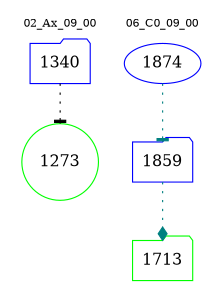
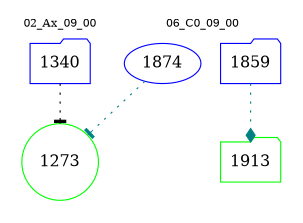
  digraph {
    node [color=blue shape=folder]
    edge [arrowhead=tee color=teal style=dotted]
    n1 [label=1340]
    n2 [color=green label=1273 shape=circle]
    n3 [label=1874 shape=ellipse]
    n4 [label=1859]
-   n5 [color=green label=1713]
+   n5 [color=green label=1913]
    subgraph cluster_1 {
      color=white
      fontsize=10
      label="02_Ax_09_00"
      n1
      n2
    }
    subgraph cluster_2 {
      color=white
      fontsize=10
      label="06_C0_09_00"
      n3
      n4
      n5
    }
    n1 -> n2 [color=black]
-   n3 -> n4
+   n3 -> n2
    n4 -> n5 [arrowhead=diamond]
  }
